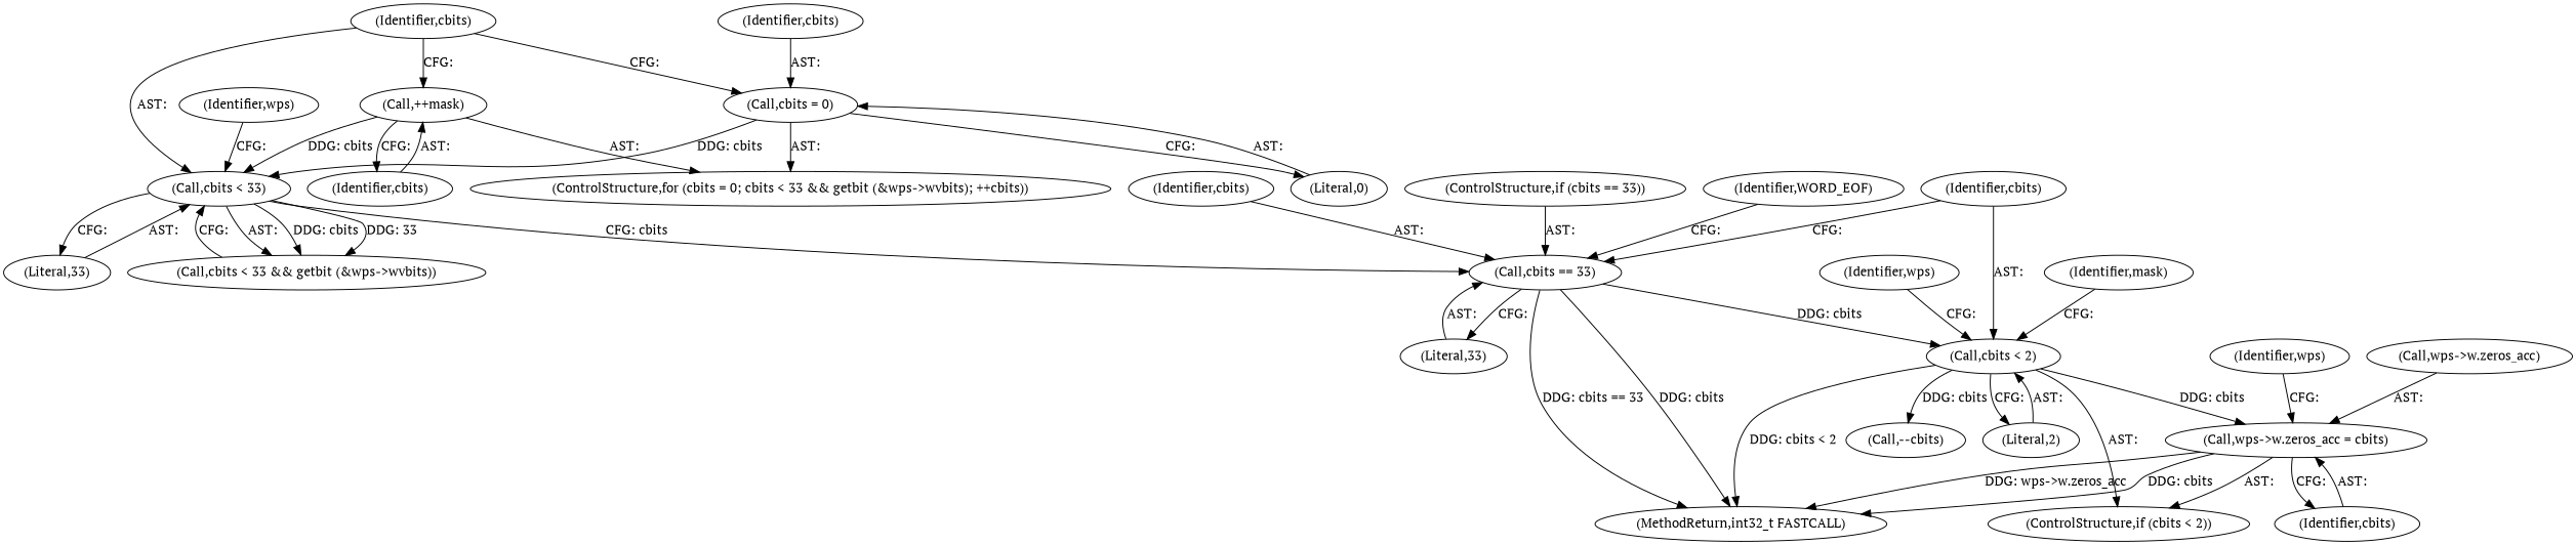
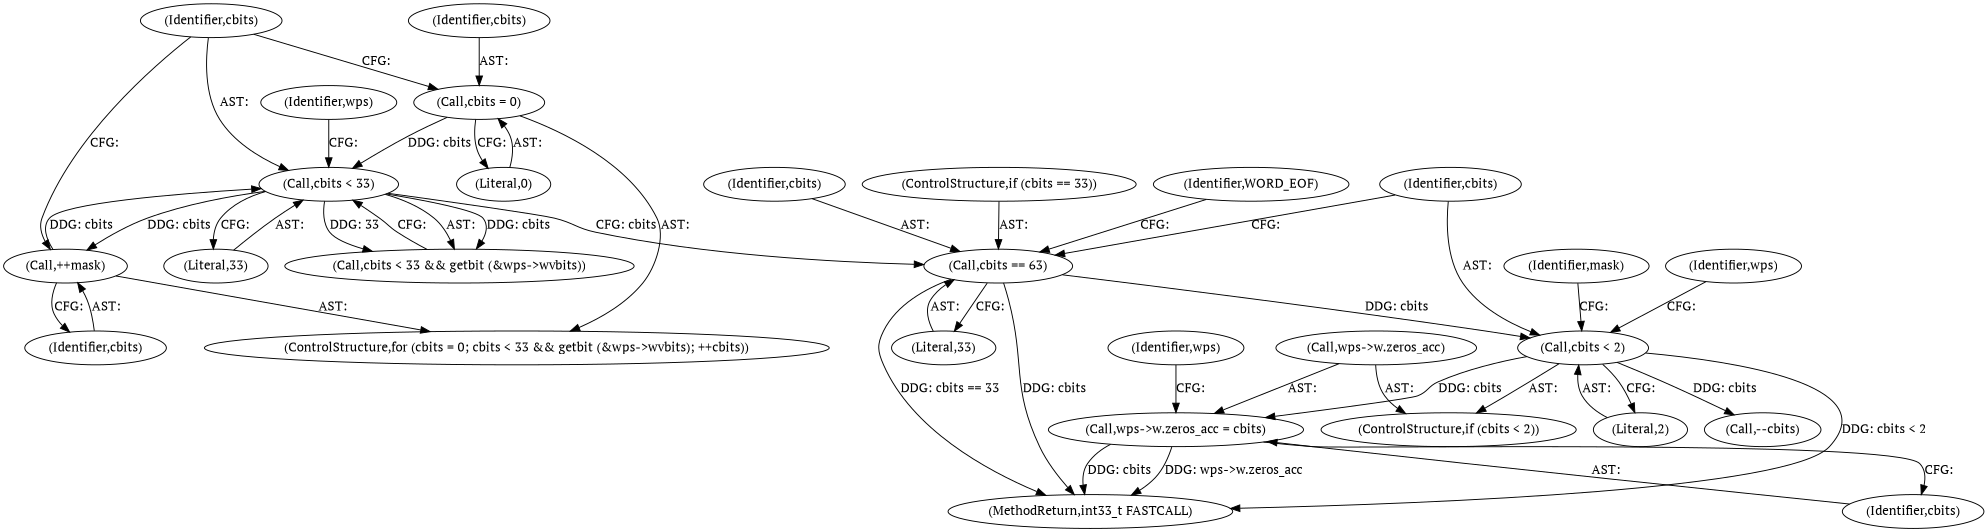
  digraph {
    fontname="PT Serif"
    node [fontname="PT Serif"]
    edge [fontname="PT Serif"]
    n1 [label="(Call,wps->w.zeros_acc = cbits)"]
-   n2 [label="(MethodReturn,int32_t FASTCALL)"]
+   n2 [label="(MethodReturn,int33_t FASTCALL)"]
    n3 [label="(ControlStructure,if (cbits < 2))"]
    n4 [label="(Identifier,cbits)"]
    n5 [label="(Call,cbits < 2)"]
    n6 [label="(Literal,2)"]
    n7 [label="(Call,--cbits)"]
-   n8 [label="(Call,cbits == 33)"]
+   n8 [label="(Call,cbits == 63)"]
    n9 [label="(Literal,33)"]
    n10 [label="(ControlStructure,if (cbits == 33))"]
    n11 [label="(Call,cbits < 33)"]
    n12 [label="(Call,++mask)"]
    n13 [label="(Call,cbits < 33 && getbit (&wps->wvbits))"]
    n14 [label="(Literal,33)"]
    n15 [label="(ControlStructure,for (cbits = 0; cbits < 33 && getbit (&wps->wvbits); ++cbits))"]
    n16 [label="(Identifier,cbits)"]
    n17 [label="(Call,cbits = 0)"]
    n18 [label="(Literal,0)"]
    n19 [label="(Identifier,mask)"]
    n20 [label="(Identifier,cbits)"]
    n21 [label="(Identifier,wps)"]
    n22 [label="(Identifier,wps)"]
    n23 [label="(Identifier,cbits)"]
    n24 [label="(Identifier,cbits)"]
    n25 [label="(Identifier,cbits)"]
    n26 [label="(Call,wps->w.zeros_acc)"]
    n27 [label="(Identifier,WORD_EOF)"]
    n28 [label="(Identifier,wps)"]
    n1 -> n2 [label="DDG: wps->w.zeros_acc"]
    n1 -> n2 [label="DDG: cbits"]
-   n1 -> n3 [label="AST: "]
+   n26 -> n3 [label="AST: "]
    n1 -> n4 [label="CFG: "]
    n4 -> n1 [label="AST: "]
    n5 -> n1 [label="DDG: cbits"]
    n5 -> n2 [label="DDG: cbits < 2"]
    n5 -> n3 [label="AST: "]
    n5 -> n6 [label="CFG: "]
    n5 -> n7 [label="DDG: cbits"]
    n6 -> n5 [label="AST: "]
    n8 -> n2 [label="DDG: cbits"]
    n8 -> n2 [label="DDG: cbits == 33"]
    n8 -> n5 [label="DDG: cbits"]
    n8 -> n9 [label="CFG: "]
    n9 -> n8 [label="AST: "]
    n10 -> n8 [label="AST: "]
    n11 -> n8 [label="CFG: cbits"]
+   n11 -> n12 [label="DDG: cbits"]
    n11 -> n13 [label="AST: "]
    n11 -> n13 [label="DDG: cbits"]
    n11 -> n13 [label="DDG: 33"]
    n11 -> n14 [label="CFG: "]
    n12 -> n11 [label="DDG: cbits"]
    n12 -> n15 [label="AST: "]
    n12 -> n16 [label="CFG: "]
    n13 -> n11 [label="CFG: "]
    n14 -> n11 [label="AST: "]
    n16 -> n12 [label="AST: "]
    n17 -> n11 [label="DDG: cbits"]
    n17 -> n15 [label="AST: "]
    n17 -> n18 [label="CFG: "]
    n18 -> n17 [label="AST: "]
    n19 -> n5 [label="CFG: "]
    n20 -> n11 [label="AST: "]
    n20 -> n12 [label="CFG: "]
    n20 -> n17 [label="CFG: "]
    n21 -> n1 [label="CFG: "]
    n22 -> n11 [label="CFG: "]
    n23 -> n17 [label="AST: "]
    n24 -> n8 [label="AST: "]
    n25 -> n5 [label="AST: "]
    n25 -> n8 [label="CFG: "]
    n26 -> n1 [label="AST: "]
    n27 -> n8 [label="CFG: "]
    n28 -> n5 [label="CFG: "]
  }
